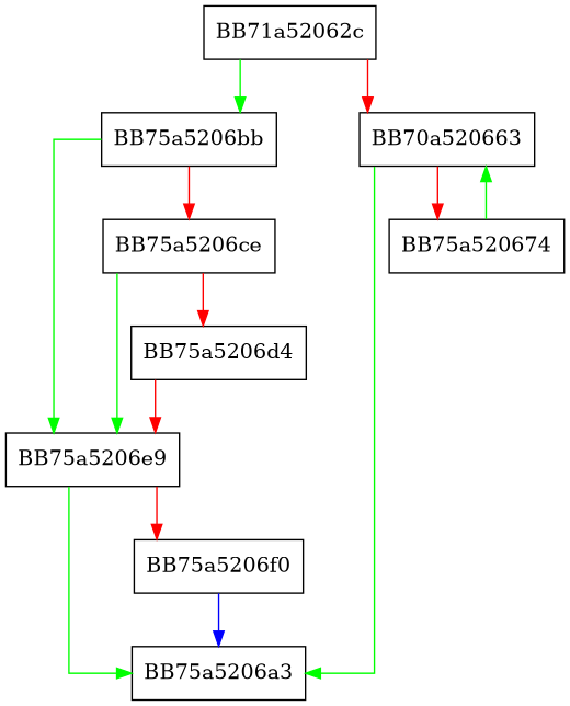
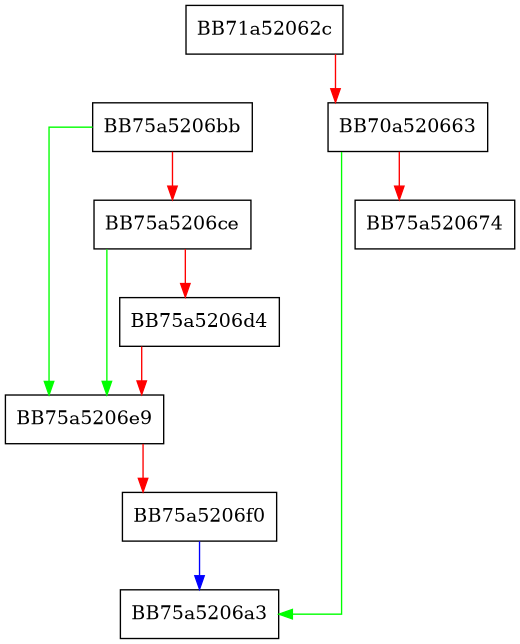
  digraph {
    splines=ortho
    node [shape=box]
    edge [color=green]
    n1 [label=BB71a52062c]
    BB75a5206bb
    n3 [label=BB70a520663]
    BB75a5206e9
    BB75a5206ce
    BB75a5206a3
    BB75a520674
    BB75a5206f0
    BB75a5206d4
-   n1 -> BB75a5206bb
    n1 -> n3 [color=red]
    BB75a5206bb -> BB75a5206e9
    BB75a5206bb -> BB75a5206ce [color=red]
    n3 -> BB75a5206a3
    n3 -> BB75a520674 [color=red]
-   BB75a5206e9 -> BB75a5206a3
    BB75a5206e9 -> BB75a5206f0 [color=red]
    BB75a5206ce -> BB75a5206e9
    BB75a5206ce -> BB75a5206d4 [color=red]
-   BB75a520674 -> n3
    BB75a5206f0 -> BB75a5206a3 [color=blue]
    BB75a5206d4 -> BB75a5206e9 [color=red]
  }
